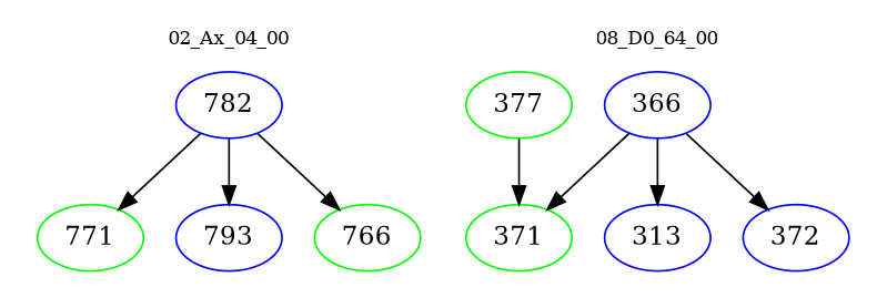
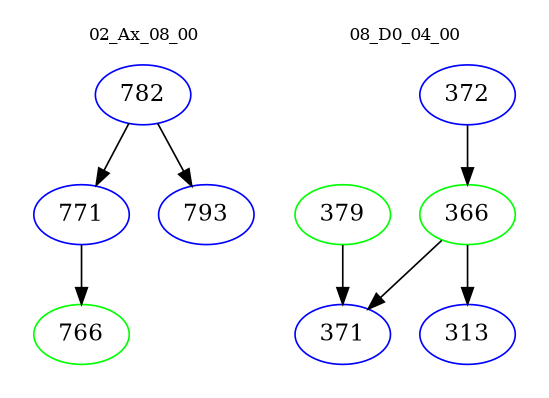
  digraph {
    node [color=blue]
    edge [color=black]
    n1 [label=782]
-   n2 [color=green label=771]
+   n2 [label=771]
    n3 [label=793]
    n4 [color=green label=766]
-   n5 [label=366]
+   n5 [color=green label=366]
    n6 [label=313]
-   n7 [color=green label=371]
+   n7 [label=371]
    n8 [label=372]
-   n9 [color=green label=377]
+   n9 [color=green label=379]
    subgraph cluster_1 {
      color=white
      fontsize=10
-     label="02_Ax_04_00"
+     label="02_Ax_08_00"
      n1
      n2
      n3
      n4
    }
    subgraph cluster_2 {
      color=white
      fontsize=10
-     label="08_D0_64_00"
+     label="08_D0_04_00"
      n5
      n6
      n7
      n8
      n9
    }
    n1 -> n2
    n1 -> n3
-   n1 -> n4
+   n2 -> n4
    n5 -> n6
    n5 -> n7
-   n5 -> n8
+   n8 -> n5
    n9 -> n7
  }
